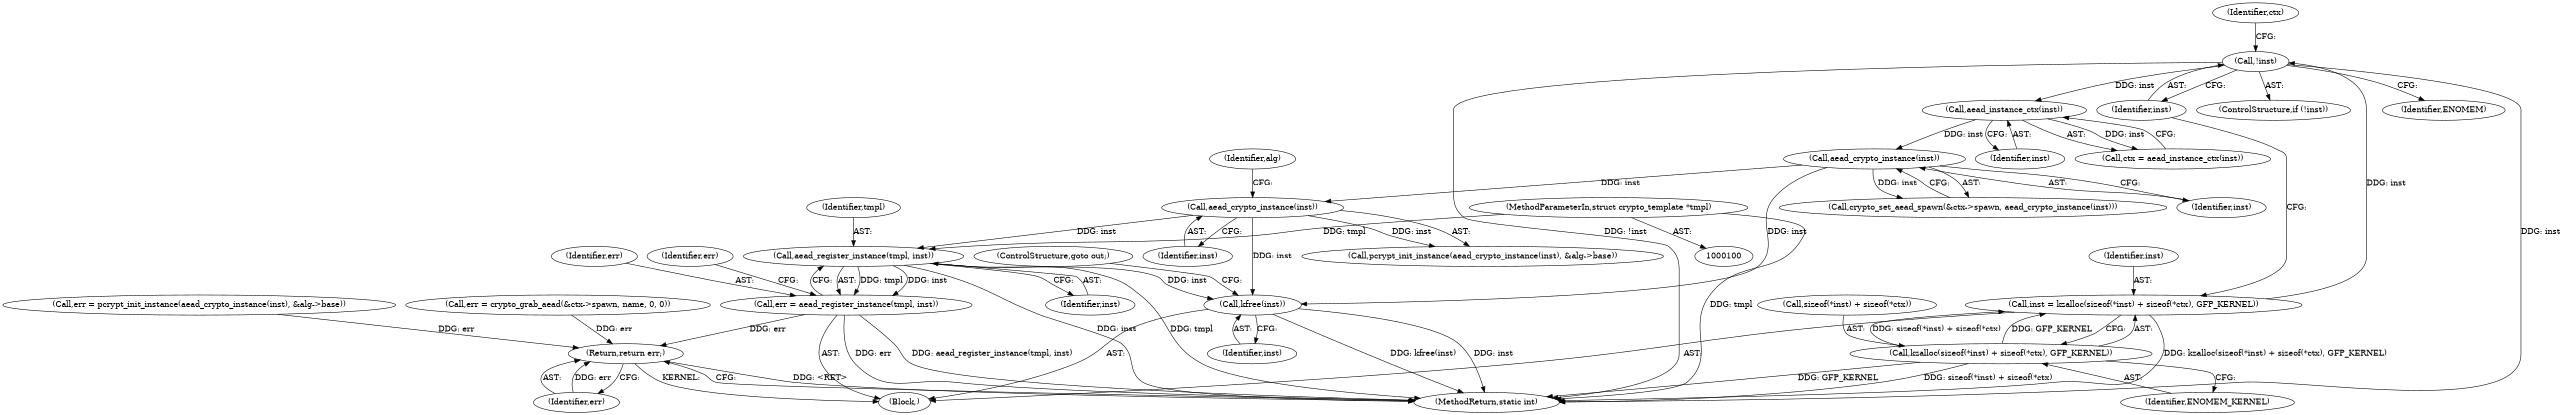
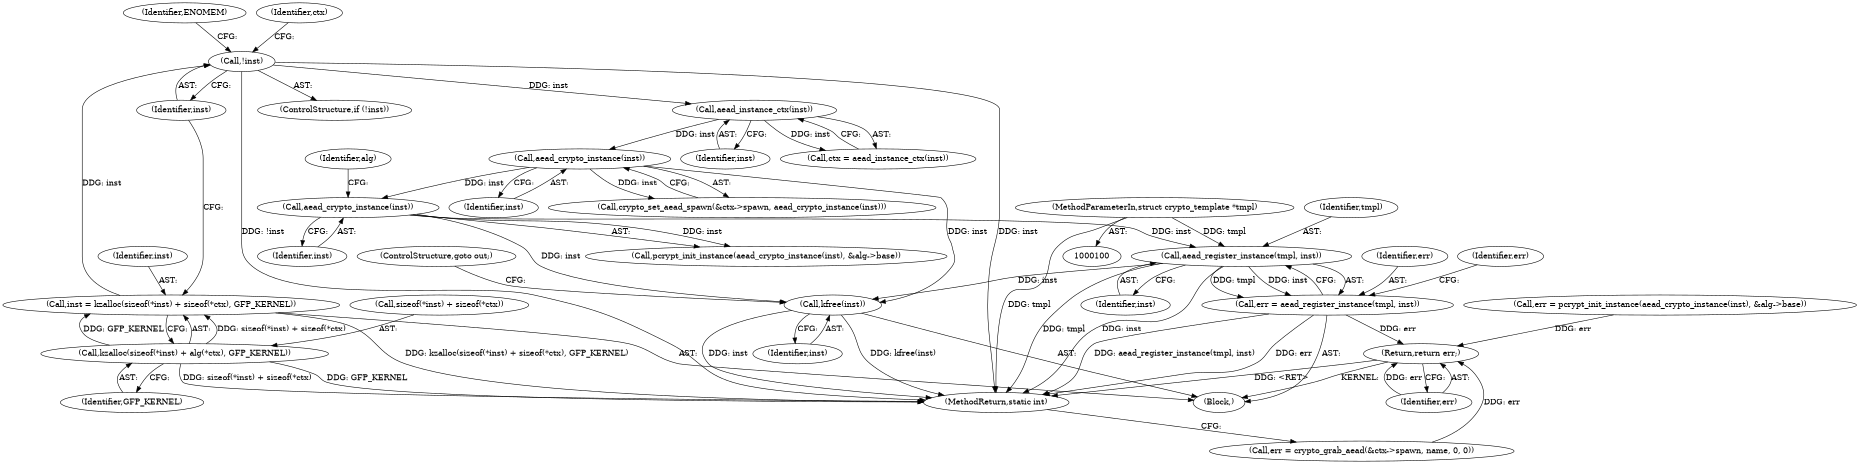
  digraph {
    n1 [label="(Call,aead_register_instance(tmpl, inst))"]
    n2 [label="(Call,err = aead_register_instance(tmpl, inst))"]
    n3 [label="(Call,kfree(inst))"]
    n4 [label="(MethodReturn,static int)"]
    n5 [label="(Identifier,inst)"]
    n6 [label="(Block,)"]
    n7 [label="(Return,return err;)"]
    n8 [label="(Identifier,inst)"]
    n9 [label="(MethodParameterIn,struct crypto_template *tmpl)"]
    1000100
    n11 [label="(Call,aead_crypto_instance(inst))"]
    n12 [label="(Call,pcrypt_init_instance(aead_crypto_instance(inst), &alg->base))"]
    n13 [label="(Identifier,inst)"]
    n14 [label="(Call,aead_crypto_instance(inst))"]
    n15 [label="(Identifier,inst)"]
    n16 [label="(Call,crypto_set_aead_spawn(&ctx->spawn, aead_crypto_instance(inst)))"]
    n17 [label="(Call,aead_instance_ctx(inst))"]
    n18 [label="(Call,ctx = aead_instance_ctx(inst))"]
    n19 [label="(Identifier,inst)"]
    n20 [label="(Call,!inst)"]
    n21 [label="(ControlStructure,if (!inst))"]
    n22 [label="(Identifier,inst)"]
    n23 [label="(Call,inst = kzalloc(sizeof(*inst) + sizeof(*ctx), GFP_KERNEL))"]
-   n24 [label="(Call,kzalloc(sizeof(*inst) + sizeof(*ctx), GFP_KERNEL))"]
-   n25 [label="(Identifier,ENOMEM_KERNEL)"]
+   n24 [label="(Call,kzalloc(sizeof(*inst) + alg(*ctx), GFP_KERNEL))"]
+   n25 [label="(Identifier,GFP_KERNEL)"]
    n26 [label="(Identifier,err)"]
    n27 [label="(Identifier,alg)"]
    n28 [label="(Call,err = crypto_grab_aead(&ctx->spawn, name, 0, 0))"]
    n29 [label="(Identifier,tmpl)"]
    n30 [label="(Identifier,ENOMEM)"]
    n31 [label="(Call,sizeof(*inst) + sizeof(*ctx))"]
    n32 [label="(ControlStructure,goto out;)"]
    n33 [label="(Call,err = pcrypt_init_instance(aead_crypto_instance(inst), &alg->base))"]
    n34 [label="(Identifier,err)"]
    n35 [label="(Identifier,err)"]
    n36 [label="(Identifier,ctx)"]
    n37 [label="(Identifier,inst)"]
    n1 -> n2 [label="AST: "]
    n1 -> n2 [label="DDG: tmpl"]
    n1 -> n2 [label="DDG: inst"]
    n1 -> n3 [label="DDG: inst"]
    n1 -> n4 [label="DDG: inst"]
    n1 -> n4 [label="DDG: tmpl"]
    n1 -> n5 [label="CFG: "]
    n2 -> n1 [label="CFG: "]
    n2 -> n4 [label="DDG: aead_register_instance(tmpl, inst)"]
    n2 -> n4 [label="DDG: err"]
    n2 -> n6 [label="AST: "]
    n2 -> n7 [label="DDG: err"]
    n3 -> n4 [label="DDG: inst"]
    n3 -> n4 [label="DDG: kfree(inst)"]
    n3 -> n6 [label="AST: "]
    n3 -> n8 [label="CFG: "]
-   n4 -> n7 [label="CFG: "]
+   n4 -> n28 [label="CFG: "]
    n5 -> n1 [label="AST: "]
    n7 -> n4 [label="DDG: <RET>"]
    n7 -> n6 [label="KERNEL: "]
    n7 -> n26 [label="CFG: "]
    n8 -> n3 [label="AST: "]
    n9 -> n1 [label="DDG: tmpl"]
    n9 -> n4 [label="DDG: tmpl"]
    n9 -> 1000100 [label="AST: "]
    n11 -> n1 [label="DDG: inst"]
    n11 -> n3 [label="DDG: inst"]
    n11 -> n12 [label="AST: "]
    n11 -> n12 [label="DDG: inst"]
    n11 -> n13 [label="CFG: "]
    n13 -> n11 [label="AST: "]
    n14 -> n3 [label="DDG: inst"]
    n14 -> n11 [label="DDG: inst"]
    n14 -> n15 [label="CFG: "]
    n14 -> n16 [label="AST: "]
    n14 -> n16 [label="DDG: inst"]
    n15 -> n14 [label="AST: "]
    n16 -> n14 [label="CFG: "]
    n17 -> n14 [label="DDG: inst"]
    n17 -> n18 [label="AST: "]
    n17 -> n18 [label="DDG: inst"]
    n17 -> n19 [label="CFG: "]
    n18 -> n17 [label="CFG: "]
    n19 -> n17 [label="AST: "]
    n20 -> n4 [label="DDG: !inst"]
    n20 -> n4 [label="DDG: inst"]
    n20 -> n17 [label="DDG: inst"]
    n20 -> n21 [label="AST: "]
    n20 -> n22 [label="CFG: "]
    n22 -> n20 [label="AST: "]
    n22 -> n23 [label="CFG: "]
    n23 -> n4 [label="DDG: kzalloc(sizeof(*inst) + sizeof(*ctx), GFP_KERNEL)"]
    n23 -> n6 [label="AST: "]
    n23 -> n20 [label="DDG: inst"]
    n23 -> n24 [label="CFG: "]
    n24 -> n4 [label="DDG: GFP_KERNEL"]
    n24 -> n4 [label="DDG: sizeof(*inst) + sizeof(*ctx)"]
    n24 -> n23 [label="AST: "]
    n24 -> n23 [label="DDG: sizeof(*inst) + sizeof(*ctx)"]
    n24 -> n23 [label="DDG: GFP_KERNEL"]
    n24 -> n25 [label="CFG: "]
    n25 -> n24 [label="AST: "]
    n26 -> n7 [label="AST: "]
    n26 -> n7 [label="DDG: err"]
    n27 -> n11 [label="CFG: "]
    n28 -> n7 [label="DDG: err"]
    n29 -> n1 [label="AST: "]
-   n20 -> n30 [label="CFG: "]
+   n30 -> n20 [label="CFG: "]
    n31 -> n24 [label="AST: "]
    n32 -> n3 [label="CFG: "]
    n33 -> n7 [label="DDG: err"]
    n34 -> n2 [label="AST: "]
    n35 -> n2 [label="CFG: "]
    n36 -> n20 [label="CFG: "]
    n37 -> n23 [label="AST: "]
  }
